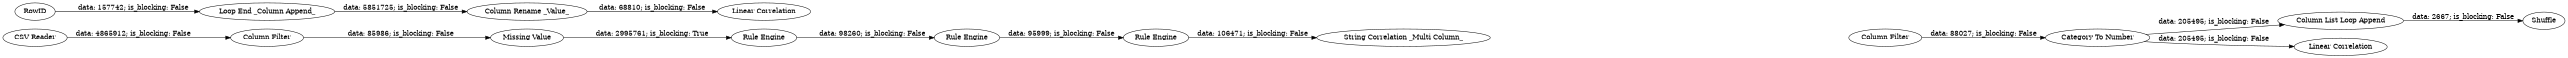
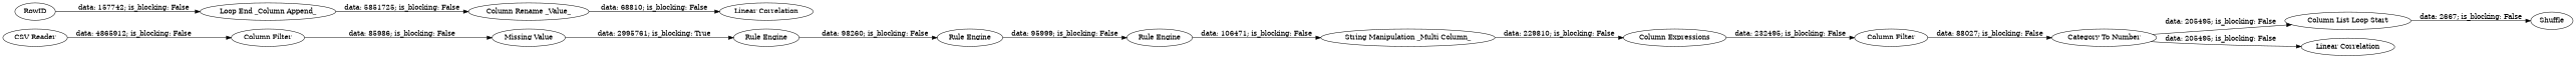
  digraph {
    rankdir=LR
    n1 [label="Missing Value"]
    n2 [label="Rule Engine"]
    n3 [label="Rule Engine"]
-   n4 [label="String Correlation _Multi Column_"]
+   n4 [label="String Manipulation _Multi Column_"]
+   n5 [label="Column Expressions"]
    n6 [label="Column Filter"]
-   n7 [label="Column List Loop Append"]
+   n7 [label="Column List Loop Start"]
    n8 [label=Shuffle]
    n9 [label=RowID]
    n10 [label="Loop End _Column Append_"]
    n11 [label="Column Rename _Value_"]
    n12 [label="Linear Correlation"]
    n13 [label="Rule Engine"]
    n14 [label="Column Filter"]
    n15 [label="CSV Reader"]
    n16 [label="Category To Number"]
    n17 [label="Linear Correlation"]
    n1 -> n2 [label="data: 2995761; is_blocking: True"]
    n2 -> n3 [label="data: 98260; is_blocking: False"]
    n3 -> n13 [label="data: 95999; is_blocking: False"]
+   n4 -> n5 [label="data: 229810; is_blocking: False"]
+   n5 -> n6 [label="data: 232495; is_blocking: False"]
    n6 -> n16 [label="data: 88027; is_blocking: False"]
    n7 -> n8 [label="data: 2667; is_blocking: False"]
    n9 -> n10 [label="data: 157742; is_blocking: False"]
    n10 -> n11 [label="data: 5851725; is_blocking: False"]
    n11 -> n12 [label="data: 68810; is_blocking: False"]
    n13 -> n4 [label="data: 106471; is_blocking: False"]
    n14 -> n1 [label="data: 85986; is_blocking: False"]
    n15 -> n14 [label="data: 4865912; is_blocking: False"]
    n16 -> n7 [label="data: 205495; is_blocking: False"]
    n16 -> n17 [label="data: 205495; is_blocking: False"]
  }
